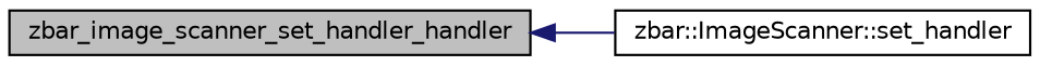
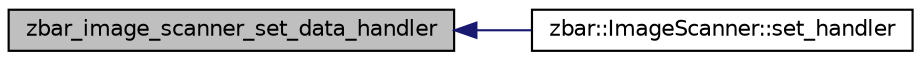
  digraph {
    rankdir=LR
    node [color=black fontname=Helvetica fontsize=10 shape=record style=filled]
-   n1 [fillcolor=grey75 fontcolor=black height=0.2 label=zbar_image_scanner_set_handler_handler width=0.4]
+   n1 [fillcolor=grey75 fontcolor=black height=0.2 label=zbar_image_scanner_set_data_handler width=0.4]
    n2 [fillcolor=white height=0.2 label="zbar::ImageScanner::set_handler" width=0.4]
    n1 -> n2 [color=midnightblue dir=back fontname=Helvetica fontsize=10 labelfontname=Helvetica labelfontsize=10 style=solid]
  }
